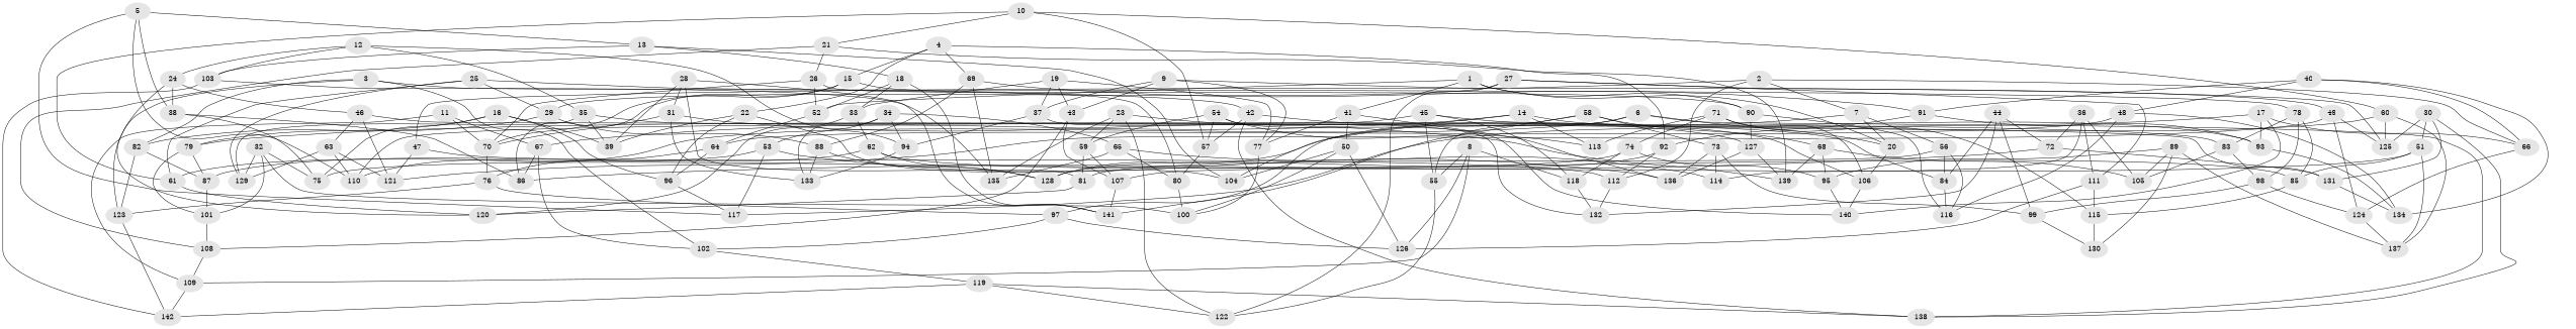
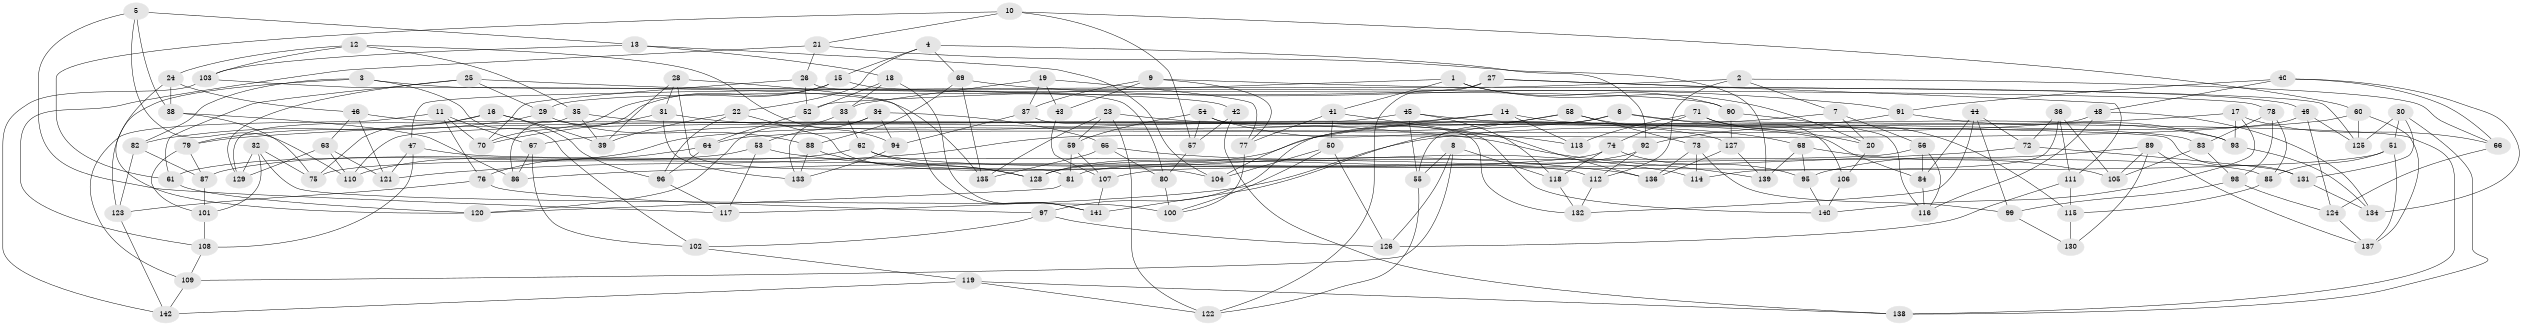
  graph {
    node [color=gray90 style=filled]
    1
    20
    41
    52
    90
    106
    77
    50
    136
    64
    127
    116
    2
    7
    47
    66
    112
    56
    128
    121
    124
    132
    3
    78
    82
    102
    123
    83
    85
    98
    87
    119
    142
    4
    15
    22
    69
    92
    70
    86
    104
    39
    96
    135
    88
    91
    5
    13
    38
    110
    117
    103
    18
    75
    6
    55
    138
    122
    81
    84
    8
    109
    118
    126
    9
    37
    43
    49
    94
    108
    107
    125
    100
    10
    21
    57
    60
    61
    26
    139
    80
    137
    120
    11
    67
    76
    97
    12
    24
    35
    46
    129
    133
    33
    141
    14
    93
    113
    134
    16
    79
    101
    17
    140
    62
    19
    23
    59
    131
    63
    25
    29
    42
    27
    111
    115
    28
    31
    30
    51
    32
    34
    53
    65
    114
    36
    72
    105
    40
    48
    44
    99
    130
    45
    54
    58
    68
    73
    95
    71
    74
    89
    1 -- 20
    1 -- 41
    1 -- 52
    1 -- 90
    20 -- 106
    41 -- 77
    41 -- 50
    41 -- 136
    52 -- 64
    90 -- 127
    90 -- 116
    106 -- 140
    77 -- 100
    50 -- 104
    50 -- 126
    50 -- 100
    64 -- 96
    64 -- 76
    127 -- 136
    127 -- 139
    2 -- 7
    2 -- 47
    2 -- 66
    2 -- 112
    7 -- 20
    7 -- 56
    7 -- 128
    47 -- 112
    47 -- 121
    66 -- 124
    112 -- 132
    56 -- 116
    56 -- 81
    56 -- 84
    124 -- 137
    3 -- 78
    3 -- 82
    3 -- 102
    3 -- 123
    78 -- 83
    78 -- 85
    78 -- 98
    82 -- 123
    82 -- 87
    102 -- 119
    123 -- 142
    83 -- 98
    83 -- 105
    85 -- 115
    98 -- 124
    98 -- 99
    87 -- 101
    119 -- 142
    119 -- 138
    119 -- 122
    4 -- 15
    4 -- 22
    4 -- 69
    4 -- 92
    15 -- 90
    15 -- 70
    15 -- 86
    22 -- 104
    22 -- 39
    22 -- 96
    69 -- 135
    69 -- 88
    69 -- 91
    92 -- 112
    92 -- 128
    96 -- 117
    88 -- 128
    88 -- 133
    91 -- 92
    91 -- 93
    5 -- 13
    5 -- 38
    5 -- 110
    5 -- 117
    13 -- 104
    13 -- 103
    13 -- 18
    38 -- 86
    38 -- 75
    103 -- 142
    103 -- 135
    18 -- 52
    18 -- 33
    18 -- 141
    6 -- 20
    6 -- 110
    6 -- 55
    6 -- 138
    55 -- 122
    81 -- 120
    84 -- 116
    8 -- 55
    8 -- 109
    8 -- 118
    8 -- 126
    109 -- 142
    118 -- 132
    9 -- 77
    9 -- 37
    9 -- 43
    9 -- 49
    37 -- 132
    37 -- 94
-   43 -- 108
+   47 -- 108
    43 -- 107
    49 -- 121
    49 -- 124
    49 -- 125
    94 -- 133
    108 -- 109
    107 -- 141
    10 -- 21
    10 -- 57
    10 -- 60
    10 -- 61
    21 -- 108
    21 -- 26
    21 -- 139
    57 -- 80
    60 -- 117
    60 -- 125
    60 -- 137
    61 -- 120
    26 -- 52
    26 -- 70
    26 -- 80
    80 -- 100
    11 -- 70
    11 -- 109
    11 -- 67
-   70 -- 76
+   11 -- 76
    67 -- 102
    67 -- 86
    76 -- 123
    76 -- 97
    97 -- 102
    97 -- 126
    12 -- 103
    12 -- 94
    12 -- 24
    12 -- 35
    24 -- 38
    24 -- 120
    24 -- 46
    35 -- 39
    35 -- 84
    35 -- 129
    46 -- 121
    46 -- 131
    46 -- 63
    33 -- 120
    33 -- 62
    14 -- 67
    14 -- 97
    14 -- 93
    14 -- 113
    93 -- 134
    16 -- 39
    16 -- 96
    16 -- 75
    16 -- 79
    79 -- 87
    79 -- 101
    101 -- 108
    17 -- 66
    17 -- 93
    17 -- 79
    17 -- 140
    62 -- 128
    62 -- 85
    62 -- 87
    19 -- 77
    19 -- 37
    19 -- 43
    19 -- 33
    23 -- 127
    23 -- 135
    23 -- 122
    23 -- 59
    59 -- 81
    59 -- 107
    131 -- 134
    63 -- 121
    63 -- 110
    63 -- 129
    25 -- 61
    25 -- 129
    25 -- 29
    25 -- 42
    29 -- 82
    29 -- 88
-   42 -- 106
    42 -- 138
    42 -- 57
    27 -- 122
    27 -- 125
    27 -- 29
    27 -- 111
    111 -- 126
    111 -- 115
    115 -- 130
    28 -- 39
    28 -- 81
    28 -- 141
    28 -- 31
    31 -- 70
    31 -- 139
    31 -- 133
    30 -- 138
    30 -- 125
    30 -- 131
    30 -- 51
    51 -- 85
    51 -- 107
    51 -- 137
    32 -- 75
    32 -- 100
    32 -- 129
    32 -- 101
    34 -- 94
    34 -- 133
    34 -- 53
    34 -- 65
    53 -- 136
    53 -- 117
    53 -- 61
    65 -- 135
    65 -- 80
    65 -- 114
    36 -- 111
    36 -- 114
    36 -- 72
    36 -- 105
    72 -- 86
    72 -- 131
    40 -- 66
    40 -- 91
    40 -- 134
    40 -- 48
    48 -- 64
    48 -- 116
    48 -- 134
    44 -- 132
    44 -- 84
    44 -- 72
    44 -- 99
    99 -- 130
    45 -- 83
    45 -- 110
    45 -- 55
    45 -- 118
    54 -- 57
    54 -- 113
    54 -- 140
    54 -- 59
    58 -- 104
    58 -- 141
    58 -- 68
    58 -- 73
    68 -- 139
    68 -- 105
    68 -- 95
    73 -- 136
    73 -- 114
    73 -- 99
    95 -- 140
    71 -- 106
    71 -- 113
    71 -- 115
    71 -- 74
    74 -- 75
    74 -- 118
    74 -- 95
    89 -- 137
    89 -- 105
    89 -- 130
    89 -- 95
  }
